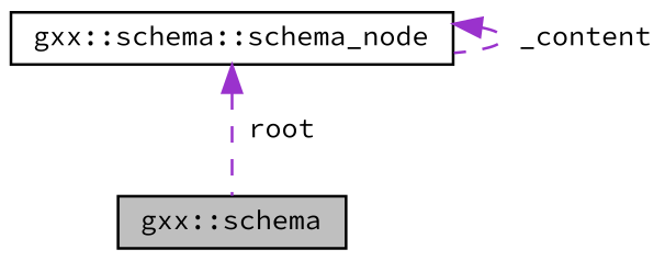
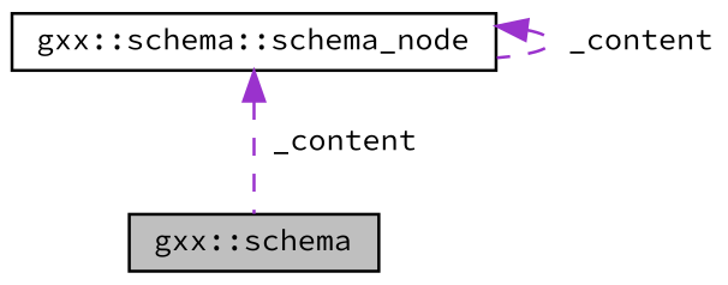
  digraph {
    fontname="Source Code Pro"
    node [color=black fontname="Source Code Pro" fontsize=10 shape=record style=filled]
    edge [color=darkorchid3 dir=back fontname="Source Code Pro" fontsize=10 labelfontname=Helvetica labelfontsize=10 style=dashed]
    n1 [fillcolor=grey75 fontcolor=black height=0.2 label="gxx::schema" width=0.4]
    n2 [fillcolor=white height=0.2 label="gxx::schema::schema_node" width=0.4]
-   n2 -> n1 [label=" root"]
+   n2 -> n1 [label=" _content"]
    n2 -> n2 [label=" _content"]
  }
